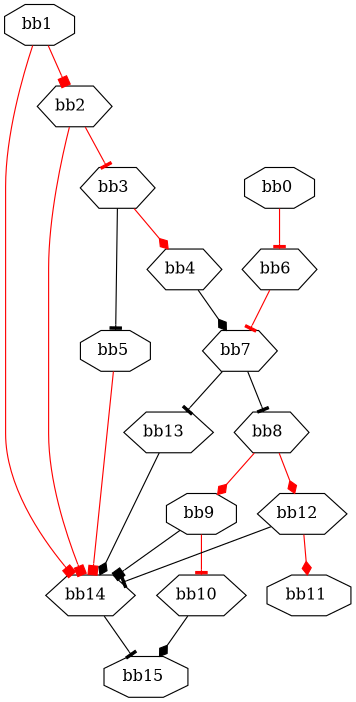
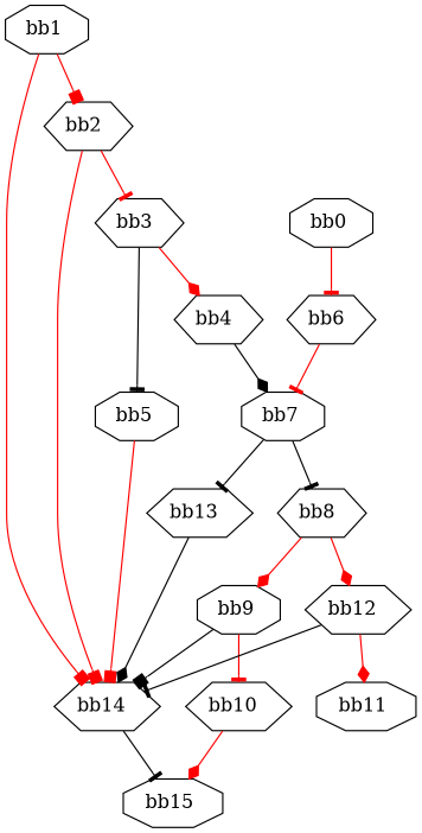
  digraph {
    node [shape=hexagon]
    edge [arrowhead=tee color=red]
    n1 [label="bb0\l" shape=octagon]
    n2 [label="bb6\l"]
    n3 [label="bb1\l" shape=octagon]
    n4 [label="bb2\l"]
    n5 [label="bb14\l"]
-   n6 [label="bb7\l"]
+   n6 [label="bb7\l" shape=octagon]
    n7 [label="bb3\l"]
    n8 [label="bb15\l" shape=octagon]
    n9 [label="bb4\l"]
    n10 [label="bb5\l" shape=octagon]
    n11 [label="bb8\l"]
    n12 [label="bb13\l"]
    n13 [label="bb9\l" shape=octagon]
    n14 [label="bb12\l"]
    n15 [label="bb10\l"]
    n16 [label="bb11\l" shape=octagon]
    n1 -> n2
    n2 -> n6
    n3 -> n4 [arrowhead=box]
    n3 -> n5 [arrowhead=box]
    n4 -> n5 [arrowhead=box]
    n4 -> n7
    n5 -> n8 [color=black]
    n6 -> n11 [color=black]
    n6 -> n12 [color=black]
    n7 -> n9 [arrowhead=diamond]
    n7 -> n10 [color=black]
    n9 -> n6 [arrowhead=diamond color=black]
    n10 -> n5 [arrowhead=box]
    n11 -> n13 [arrowhead=diamond]
    n11 -> n14 [arrowhead=diamond]
    n12 -> n5 [arrowhead=diamond color=black]
    n13 -> n5 [arrowhead=box color=black]
    n13 -> n15
    n14 -> n5 [color=black]
    n14 -> n16 [arrowhead=diamond]
-   n15 -> n8 [arrowhead=diamond color=black]
+   n15 -> n8 [arrowhead=diamond]
  }
